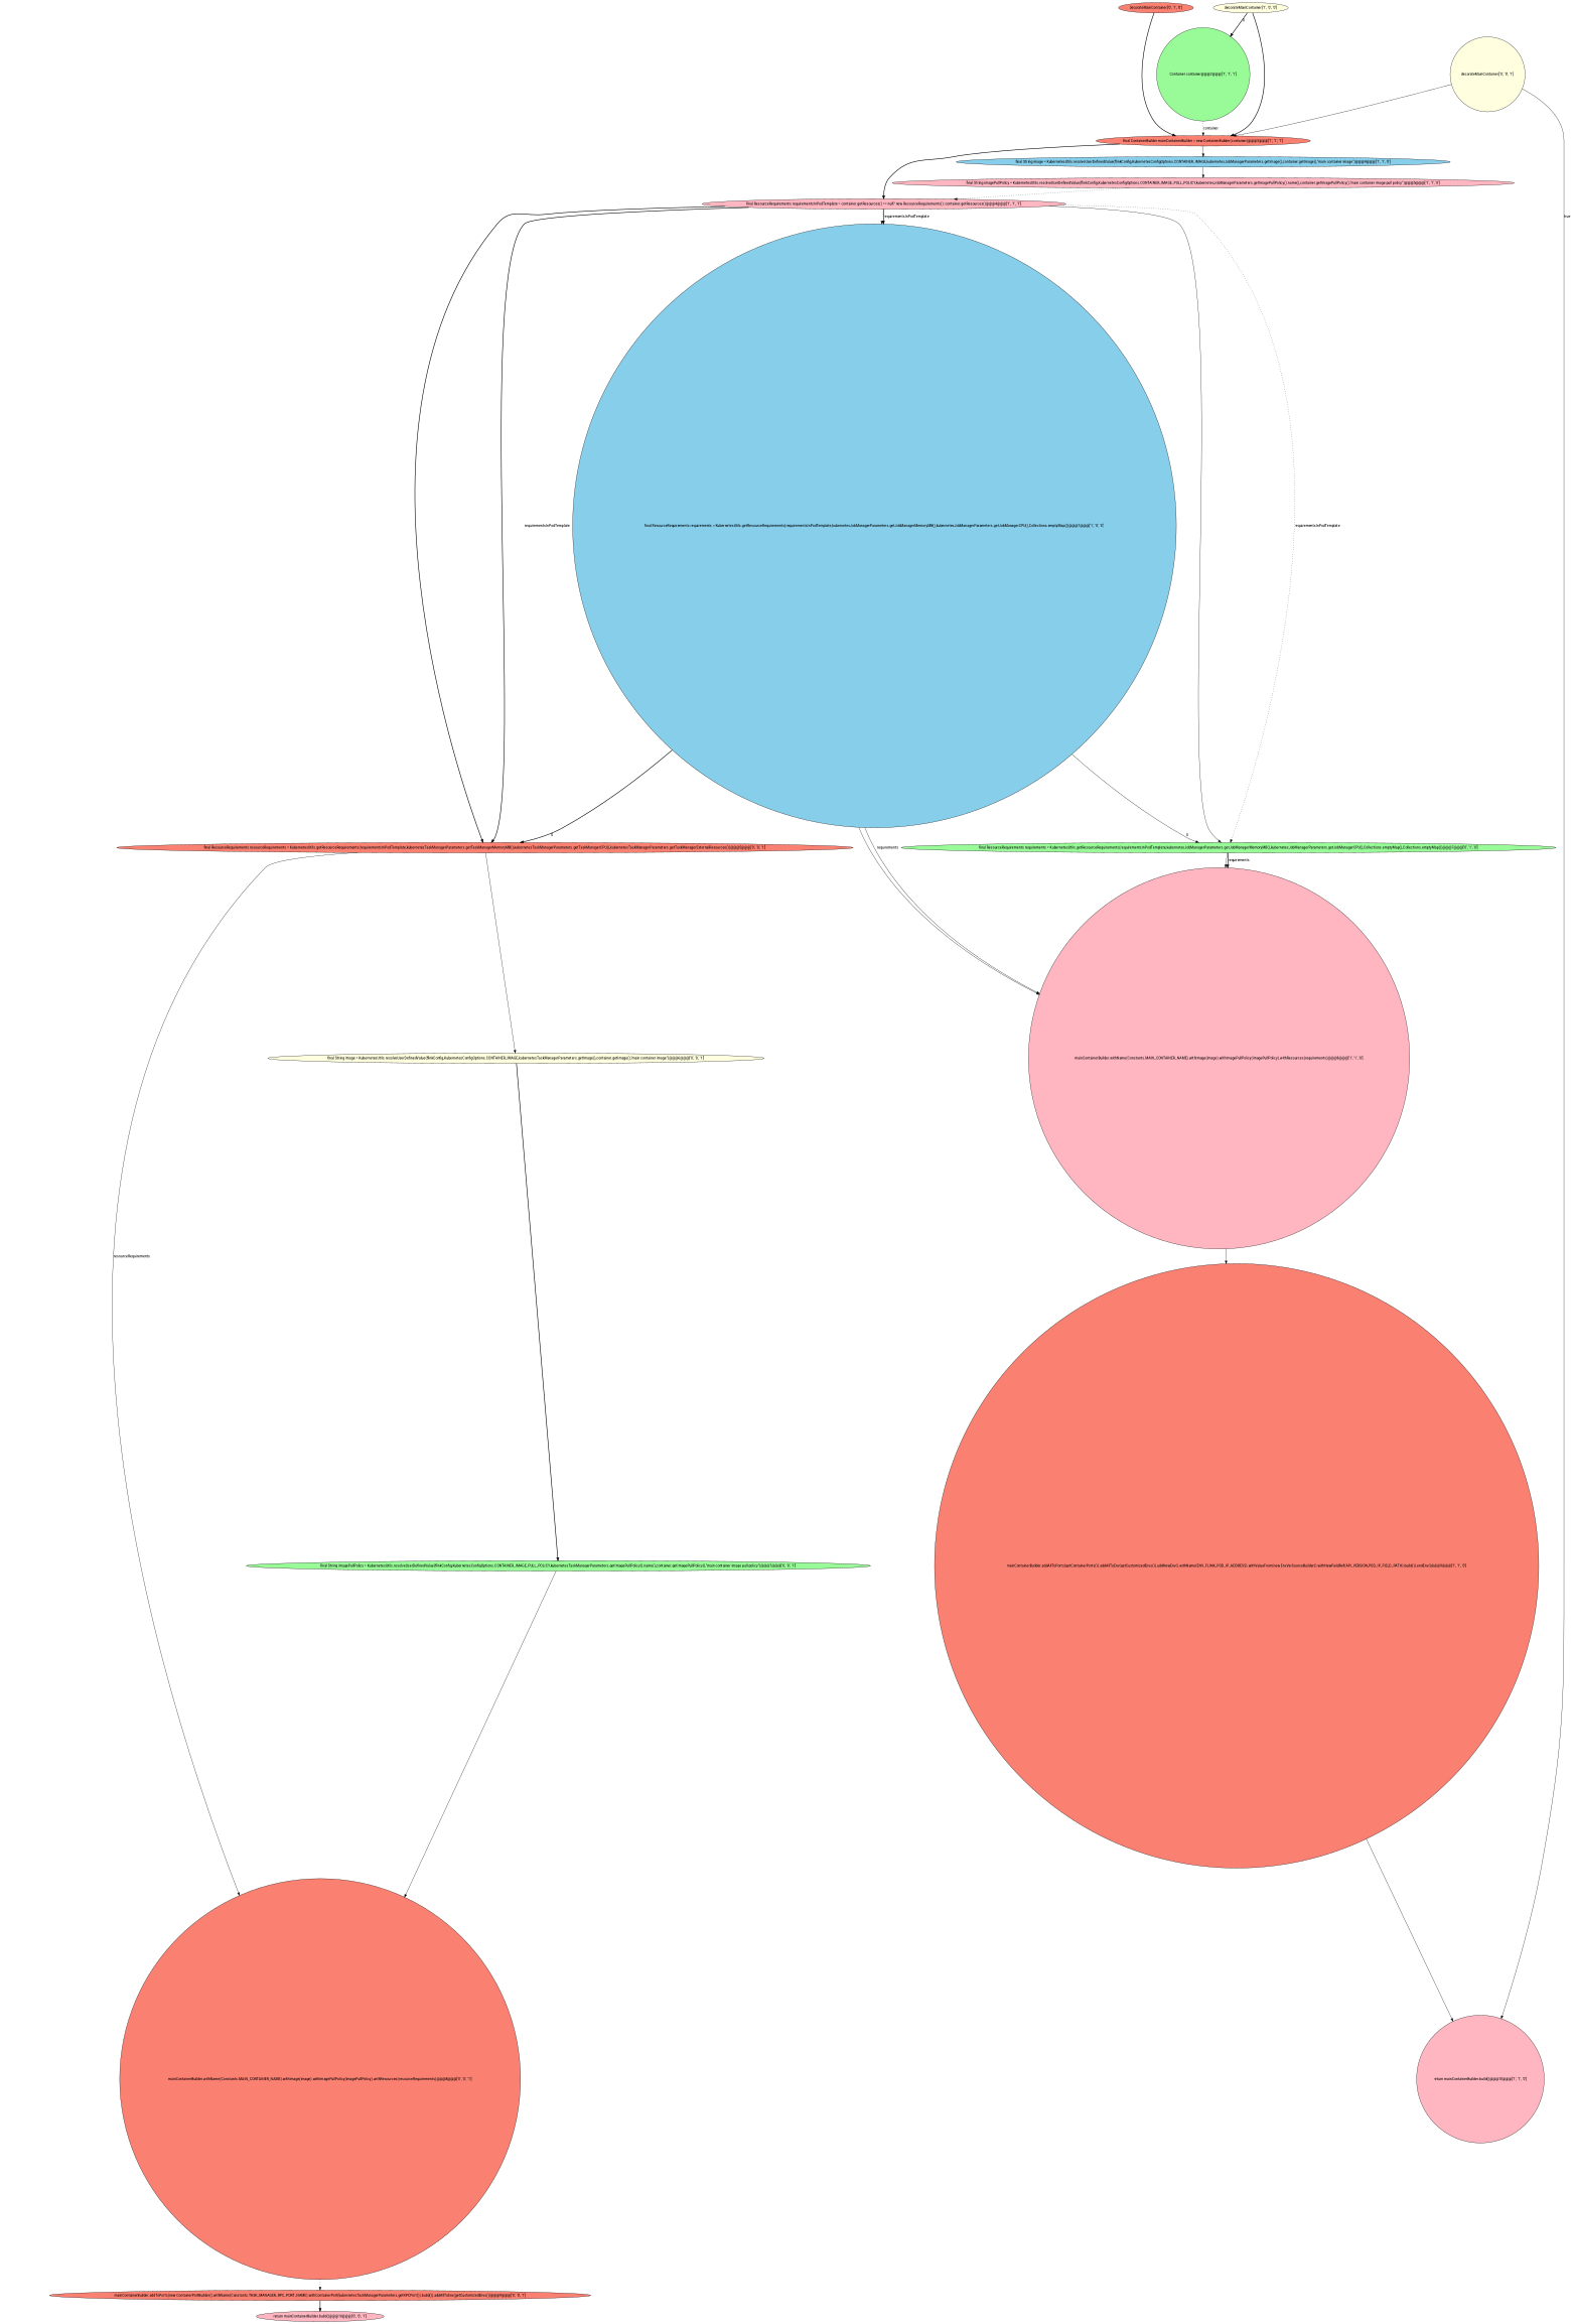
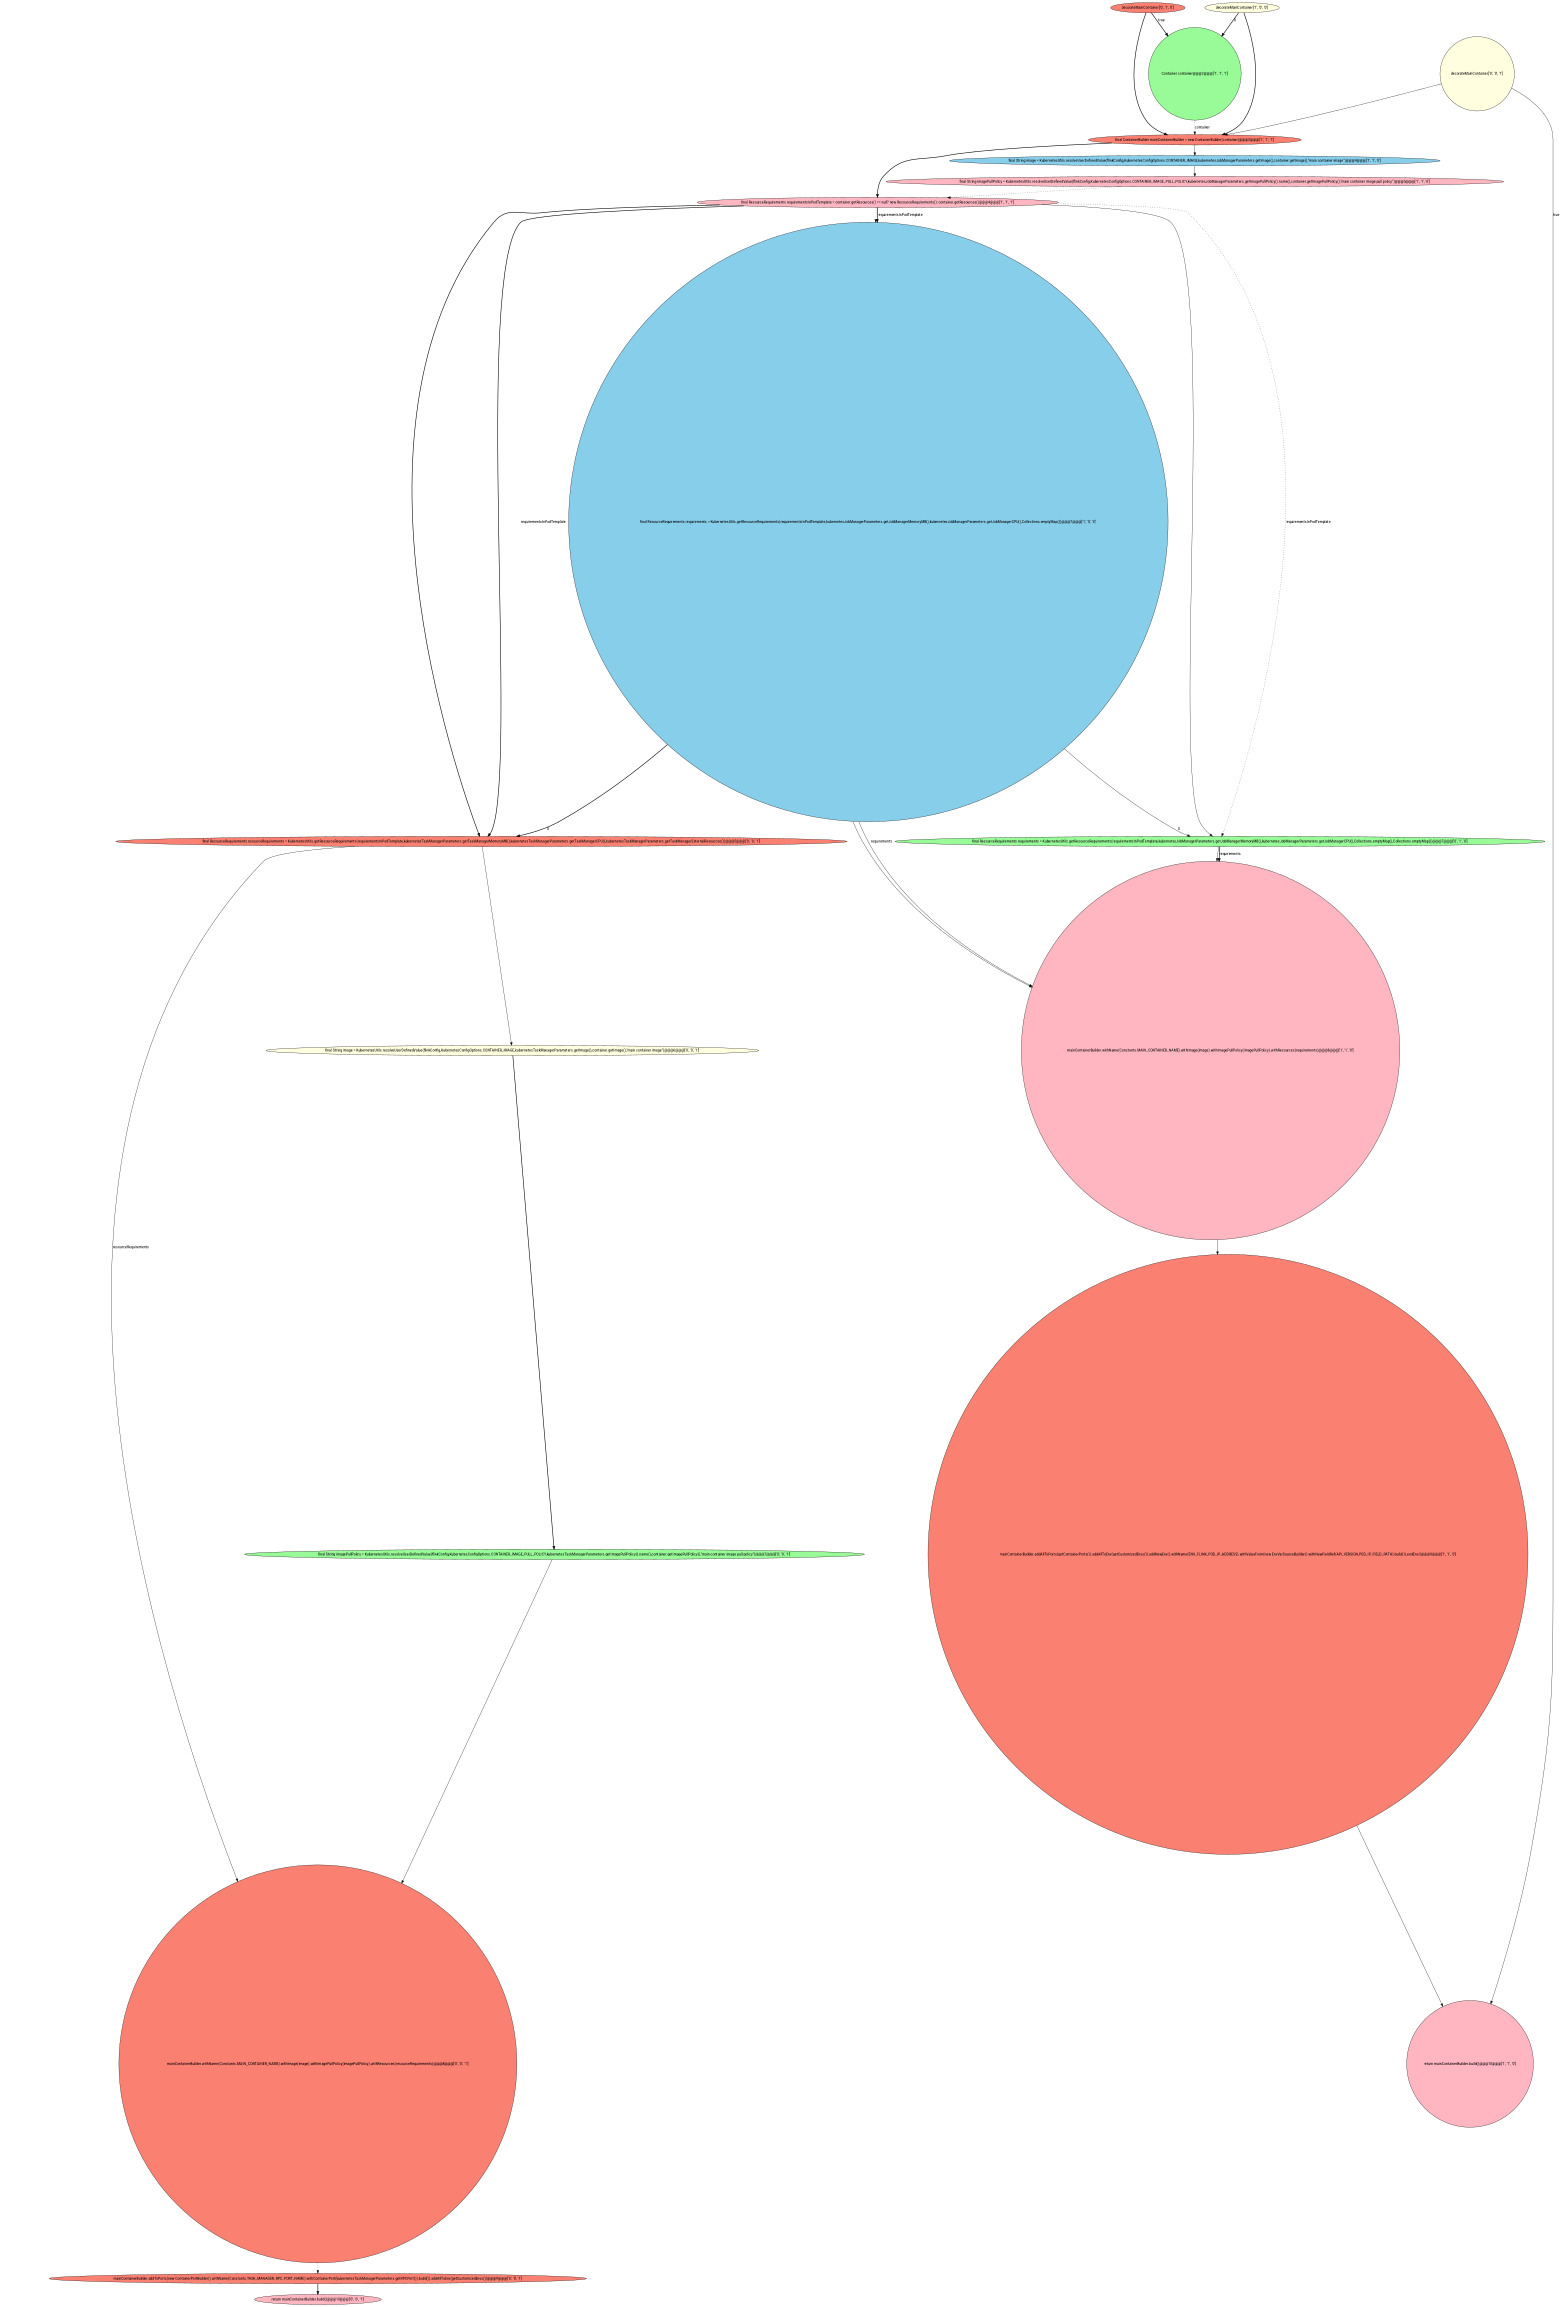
  digraph {
    fontname="Roboto Condensed"
    node [fillcolor=salmon fontname="Roboto Condensed" shape=ellipse style=filled]
    edge [fontname="Roboto Condensed" style=solid]
    n1 [label="decorateMainContainer['0', '1', '0']"]
    n2 [fillcolor=palegreen label="Container container@@@2@@@['1', '1', '1']" shape=circle]
    n3 [label="final ContainerBuilder mainContainerBuilder = new ContainerBuilder(container)@@@3@@@['1', '1', '1']"]
    n4 [fillcolor=lightpink label="final ResourceRequirements requirementsInPodTemplate = container.getResources() == null? new ResourceRequirements(): container.getResources()@@@4@@@['1', '1', '1']"]
    n5 [fillcolor=skyblue label="final String image = KubernetesUtils.resolveUserDefinedValue(flinkConfig,KubernetesConfigOptions.CONTAINER_IMAGE,kubernetesJobManagerParameters.getImage(),container.getImage(),\"main container image\")@@@4@@@['1', '1', '0']"]
    n6 [fillcolor=lightpink label="final String imagePullPolicy = KubernetesUtils.resolveUserDefinedValue(flinkConfig,KubernetesConfigOptions.CONTAINER_IMAGE_PULL_POLICY,kubernetesJobManagerParameters.getImagePullPolicy().name(),container.getImagePullPolicy(),\"main container image pull policy\")@@@5@@@['1', '1', '0']"]
    n7 [fillcolor=palegreen label="final ResourceRequirements requirements = KubernetesUtils.getResourceRequirements(requirementsInPodTemplate,kubernetesJobManagerParameters.getJobManagerMemoryMB(),kubernetesJobManagerParameters.getJobManagerCPU(),Collections.emptyMap(),Collections.emptyMap())@@@7@@@['0', '1', '0']"]
    n8 [label="final ResourceRequirements resourceRequirements = KubernetesUtils.getResourceRequirements(requirementsInPodTemplate,kubernetesTaskManagerParameters.getTaskManagerMemoryMB(),kubernetesTaskManagerParameters.getTaskManagerCPU(),kubernetesTaskManagerParameters.getTaskManagerExternalResources())@@@5@@@['0', '0', '1']"]
    n9 [fillcolor=skyblue label="final ResourceRequirements requirements = KubernetesUtils.getResourceRequirements(requirementsInPodTemplate,kubernetesJobManagerParameters.getJobManagerMemoryMB(),kubernetesJobManagerParameters.getJobManagerCPU(),Collections.emptyMap())@@@7@@@['1', '0', '0']" shape=circle]
    n10 [fillcolor=lightpink label="mainContainerBuilder.withName(Constants.MAIN_CONTAINER_NAME).withImage(image).withImagePullPolicy(imagePullPolicy).withResources(requirements)@@@8@@@['1', '1', '0']" shape=circle]
    n11 [label="mainContainerBuilder.addAllToPorts(getContainerPorts()).addAllToEnv(getCustomizedEnvs()).addNewEnv().withName(ENV_FLINK_POD_IP_ADDRESS).withValueFrom(new EnvVarSourceBuilder().withNewFieldRef(API_VERSION,POD_IP_FIELD_PATH).build()).endEnv()@@@9@@@['1', '1', '0']" shape=circle]
    n12 [fillcolor=lightpink label="return mainContainerBuilder.build()@@@10@@@['1', '1', '0']" shape=circle]
    n13 [label="mainContainerBuilder.withName(Constants.MAIN_CONTAINER_NAME).withImage(image).withImagePullPolicy(imagePullPolicy).withResources(resourceRequirements)@@@8@@@['0', '0', '1']" shape=circle]
    n14 [fillcolor=lightyellow label="final String image = KubernetesUtils.resolveUserDefinedValue(flinkConfig,KubernetesConfigOptions.CONTAINER_IMAGE,kubernetesTaskManagerParameters.getImage(),container.getImage(),\"main container image\")@@@6@@@['0', '0', '1']"]
    n15 [label="mainContainerBuilder.addToPorts(new ContainerPortBuilder().withName(Constants.TASK_MANAGER_RPC_PORT_NAME).withContainerPort(kubernetesTaskManagerParameters.getRPCPort()).build()).addAllToEnv(getCustomizedEnvs())@@@9@@@['0', '0', '1']"]
    n16 [fillcolor=palegreen label="final String imagePullPolicy = KubernetesUtils.resolveUserDefinedValue(flinkConfig,KubernetesConfigOptions.CONTAINER_IMAGE_PULL_POLICY,kubernetesTaskManagerParameters.getImagePullPolicy().name(),container.getImagePullPolicy(),\"main container image pull policy\")@@@7@@@['0', '0', '1']"]
    n17 [fillcolor=lightyellow label="decorateMainContainer['1', '0', '0']"]
    n18 [fillcolor=lightpink label="return mainContainerBuilder.build()@@@10@@@['0', '0', '1']"]
    n19 [fillcolor=lightyellow label="decorateMainContainer['0', '0', '1']" shape=circle]
+   n1 -> n2 [label=true style=bold]
    n1 -> n3 [style=bold]
    n2 -> n3 [label=container style=dotted]
    n3 -> n4 [style=bold]
    n3 -> n5
    n4 -> n7 [label=requirementsInPodTemplate style=dotted]
    n4 -> n7
    n4 -> n8 [label=requirementsInPodTemplate style=bold]
    n4 -> n8 [style=bold]
    n4 -> n9 [label=requirementsInPodTemplate style=bold]
    n4 -> n9 [style=dotted]
    n5 -> n6
    n6 -> n4 [style=dotted]
    n7 -> n10 [label=requirements style=bold]
    n7 -> n10
    n8 -> n13 [label=resourceRequirements]
    n8 -> n14
    n9 -> n7 [label=0]
    n9 -> n8 [label=0 style=bold]
    n9 -> n10 [label=requirements]
    n9 -> n10
    n10 -> n11
    n11 -> n12
    n13 -> n15 [style=dotted]
    n14 -> n16 [style=bold]
    n15 -> n18 [style=bold]
    n16 -> n13
    n17 -> n2 [label=0 style=bold]
    n17 -> n3 [style=bold]
    n19 -> n3
    n19 -> n12 [label=true]
  }
